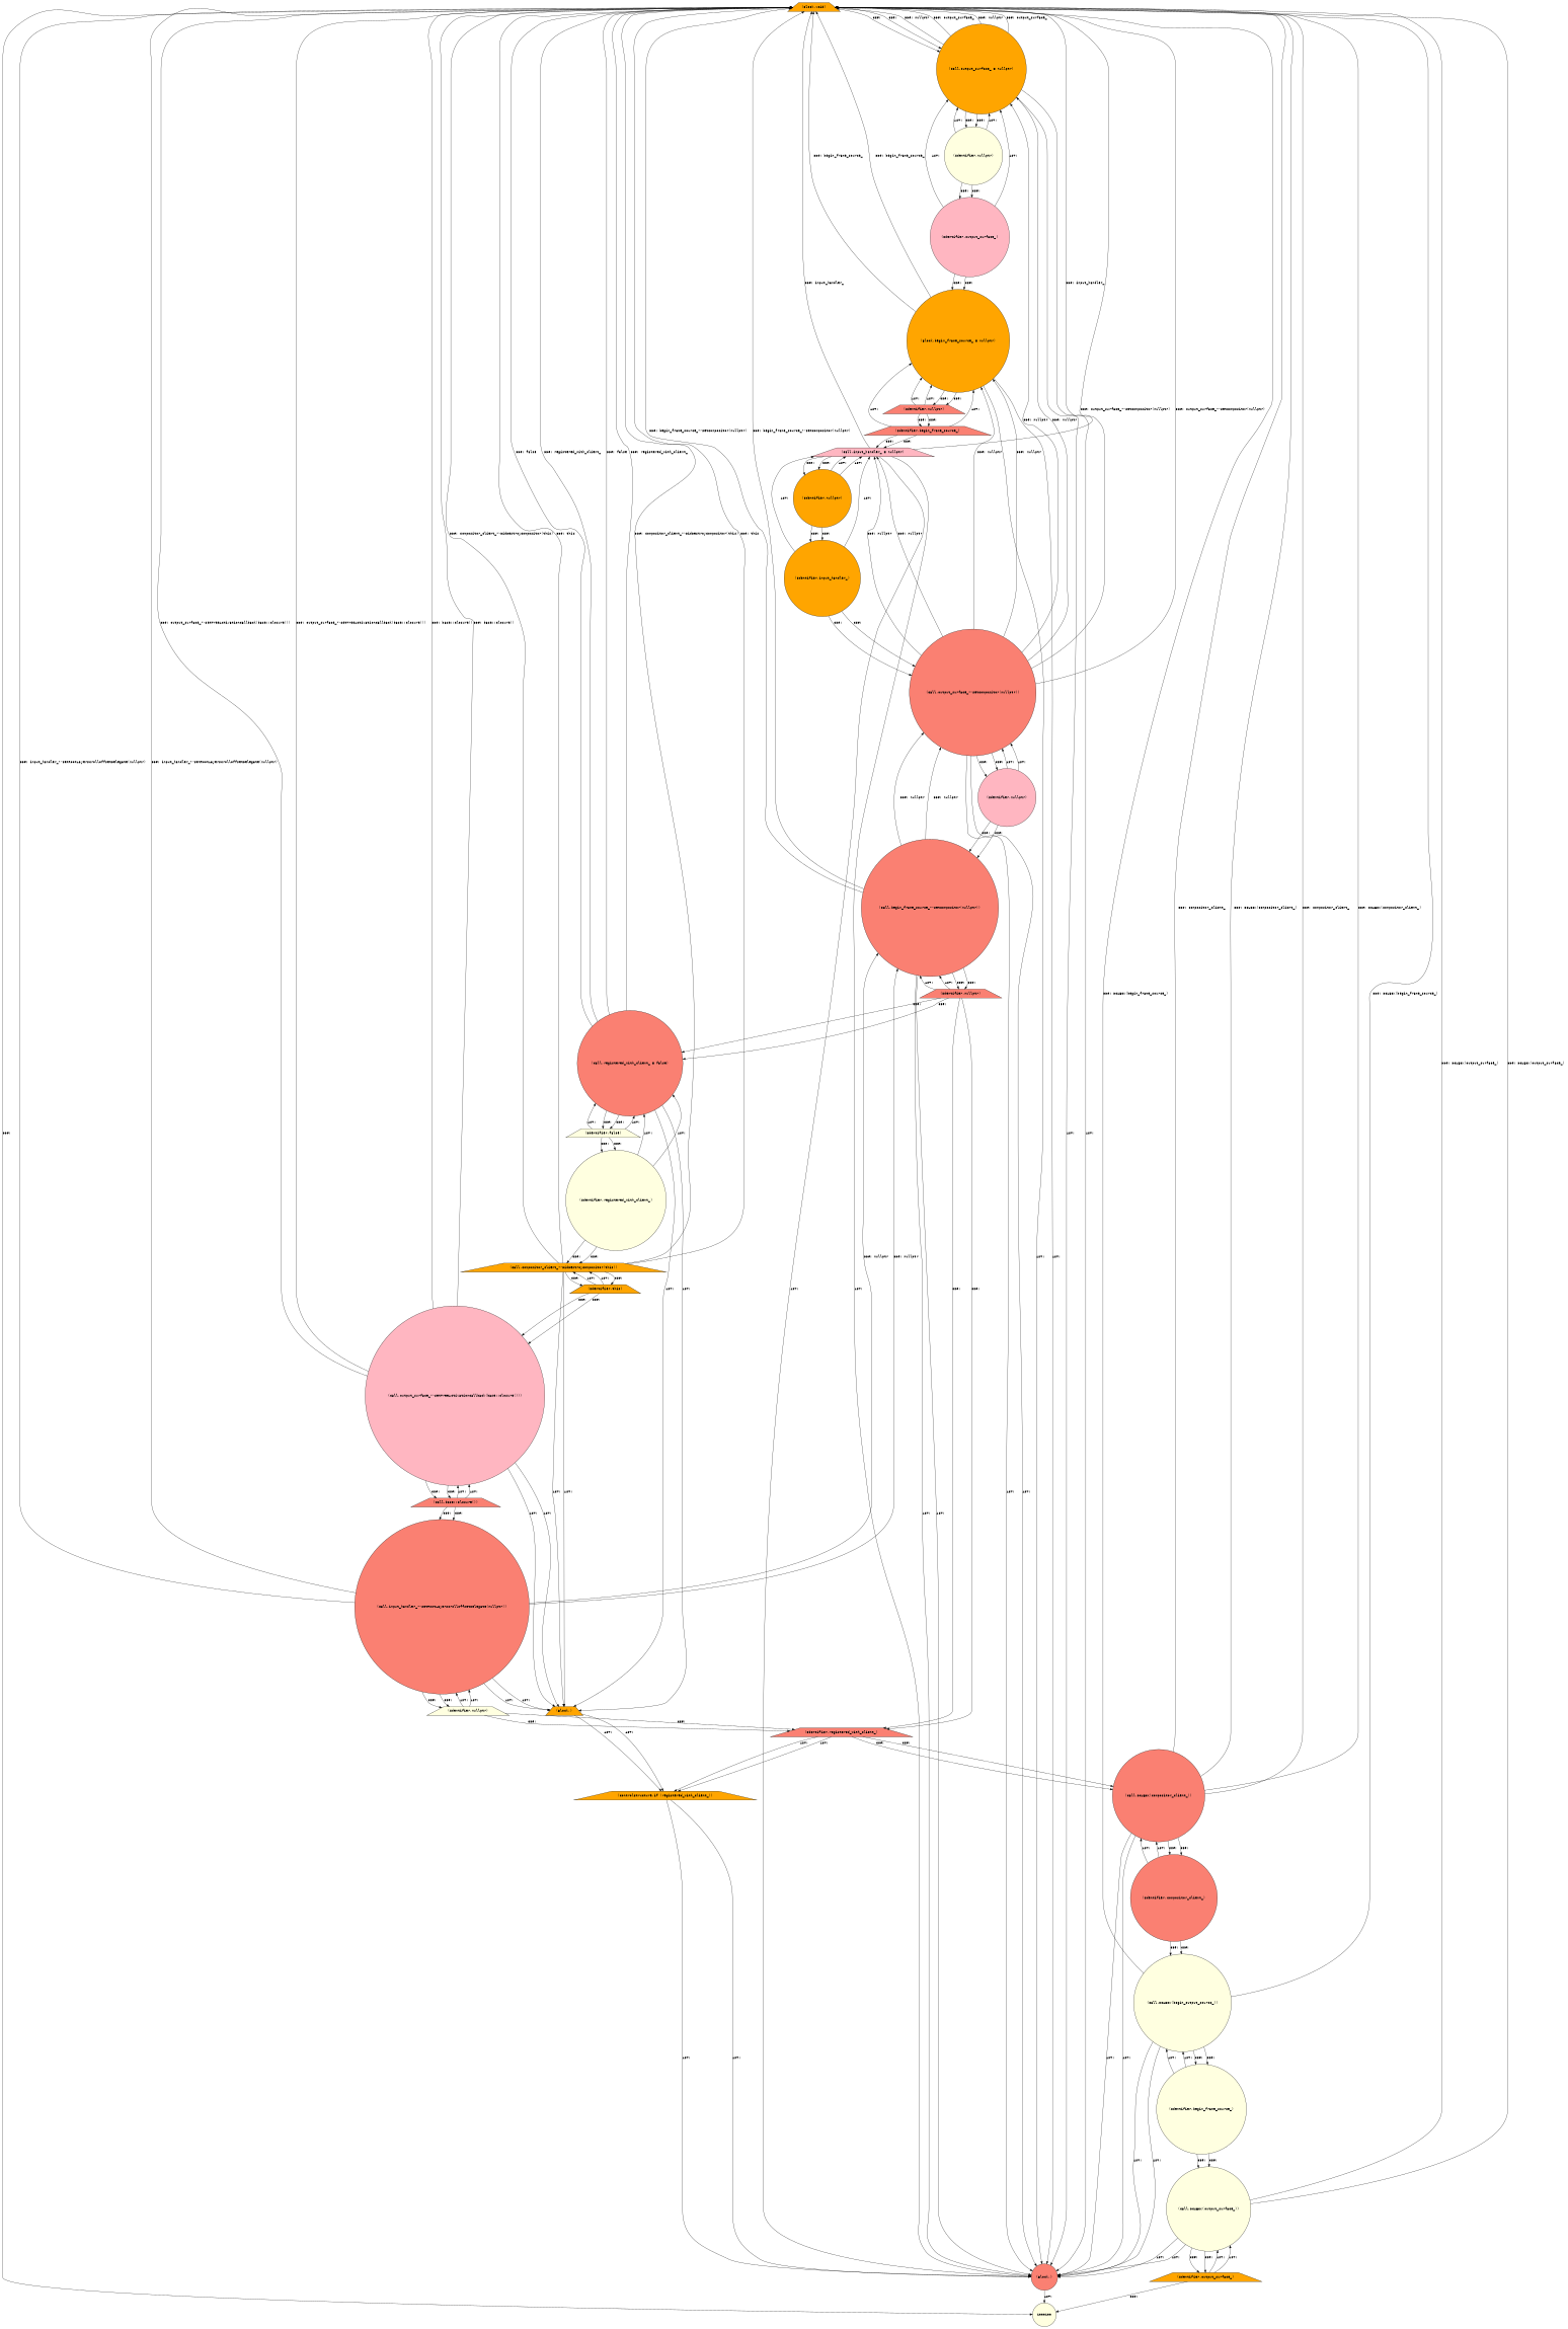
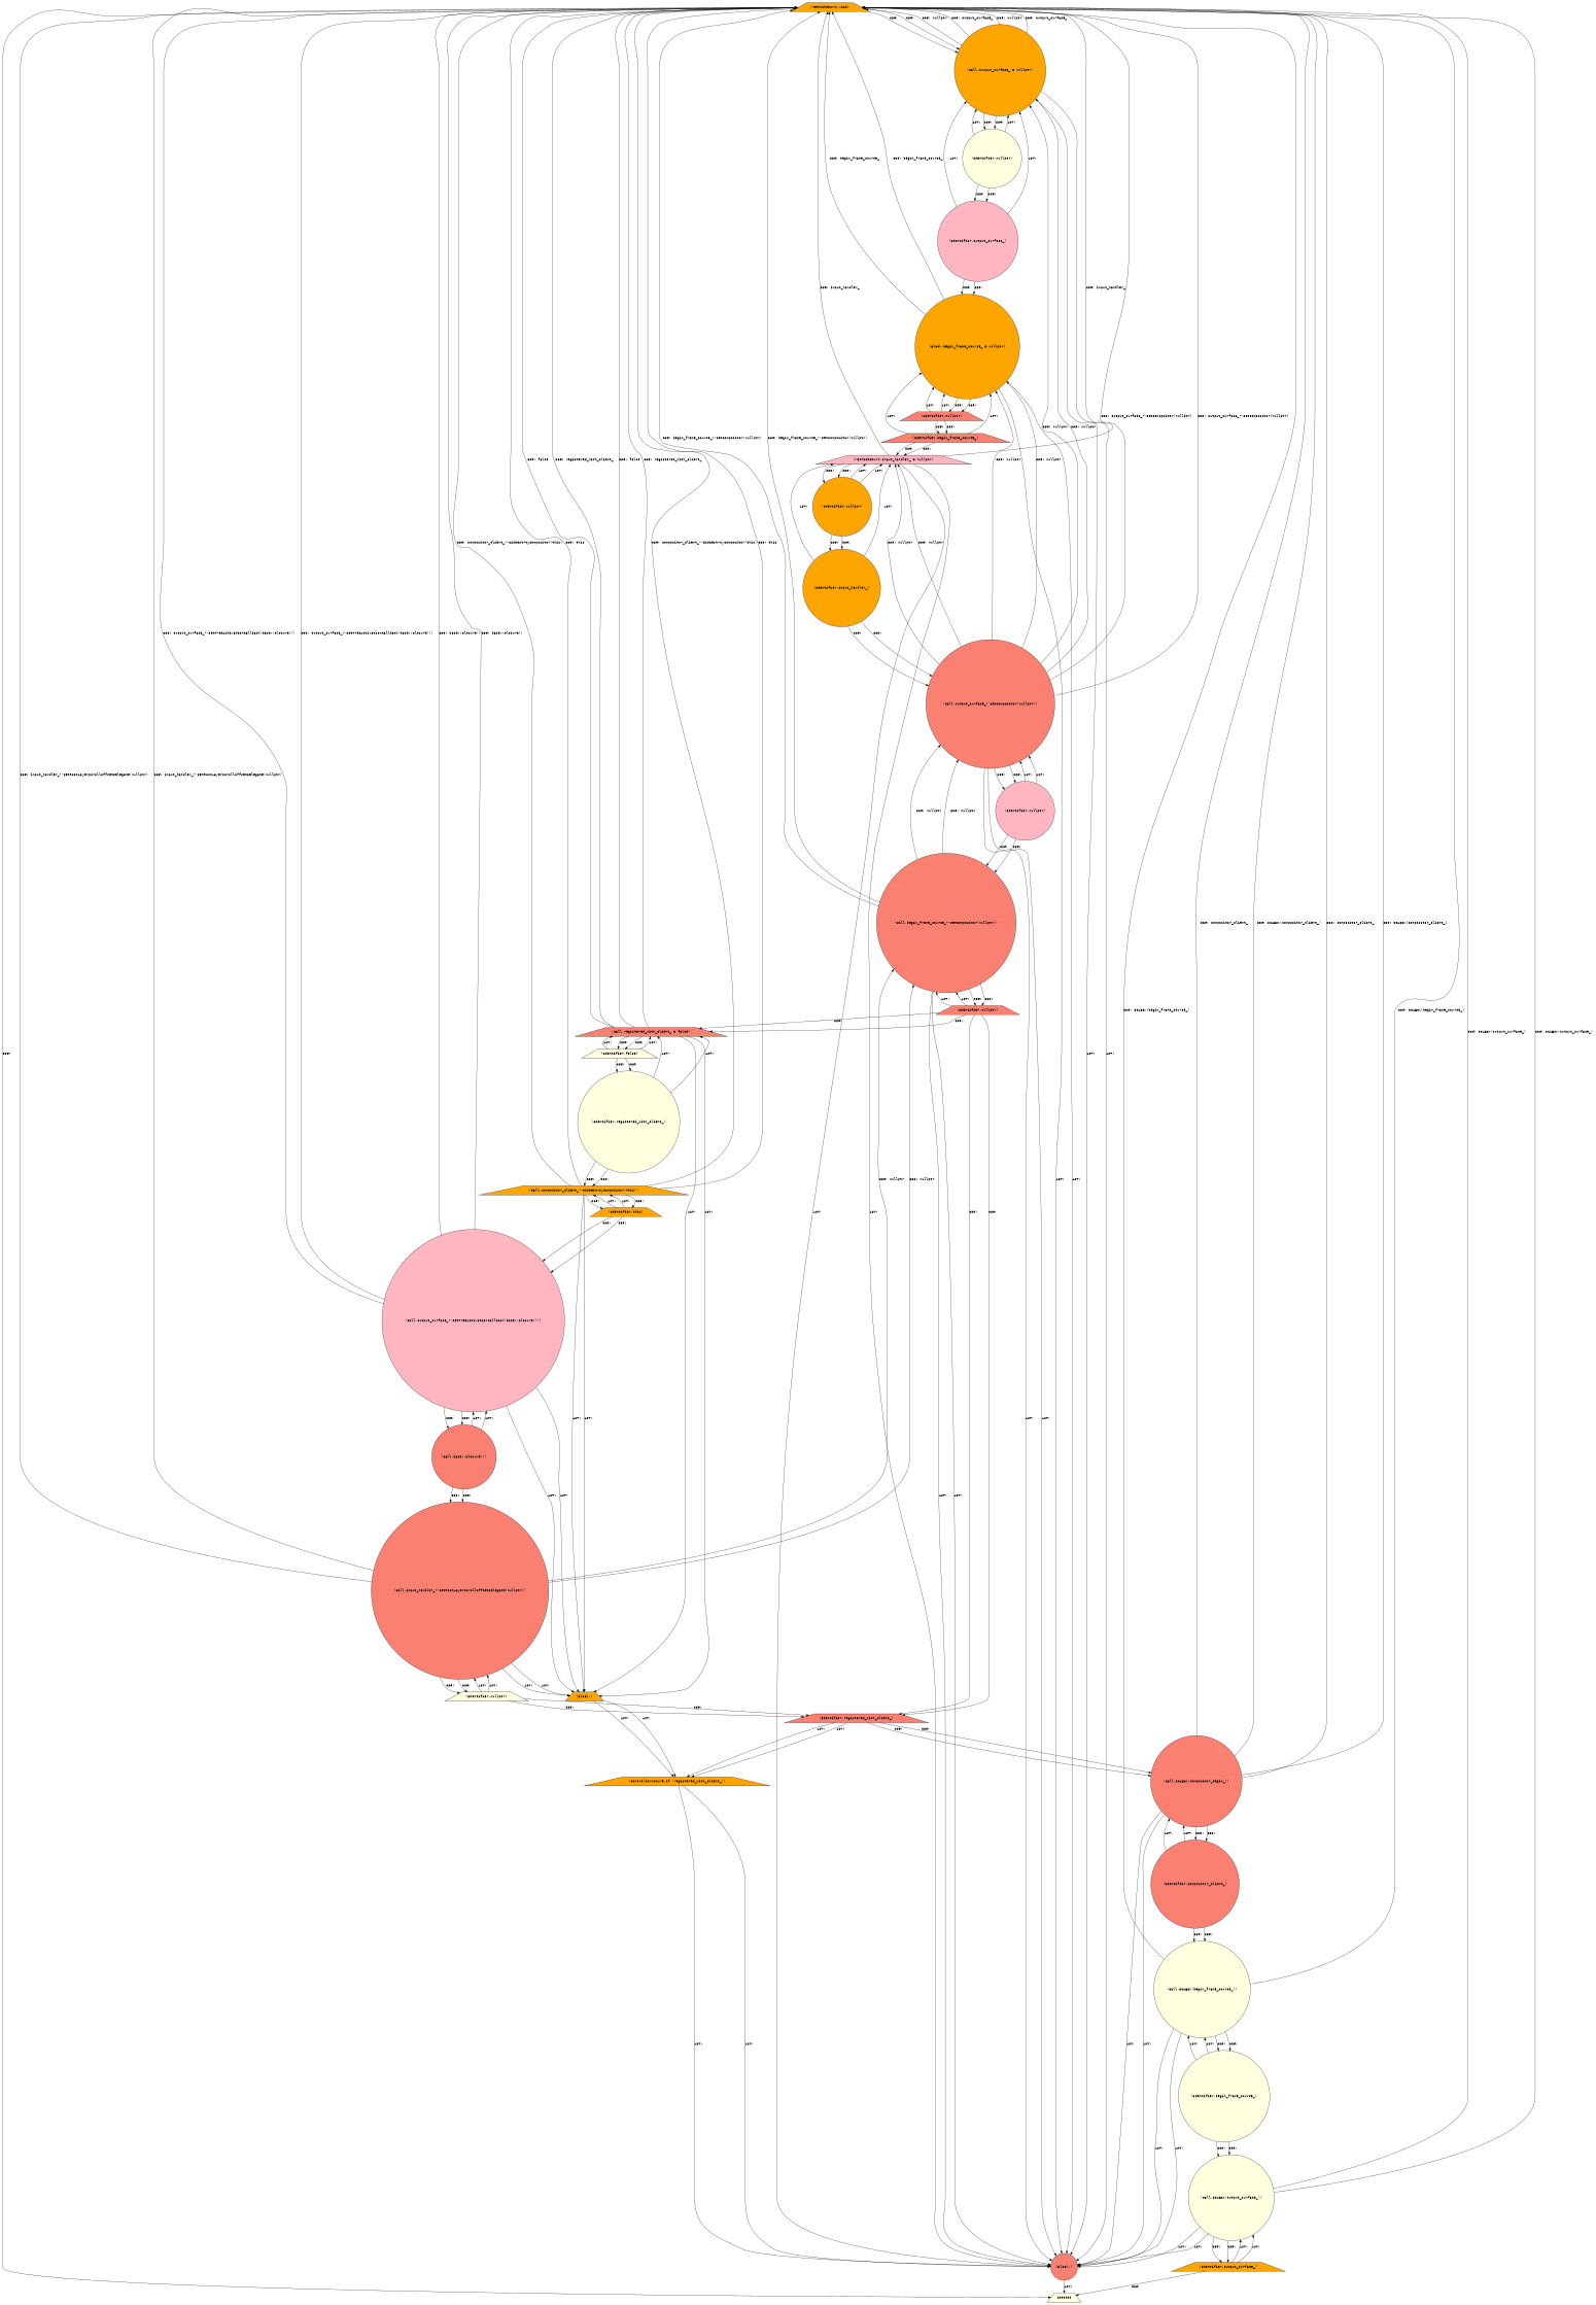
  digraph {
    fontname="DejaVu Sans Mono"
    node [fillcolor=salmon fontname="DejaVu Sans Mono" shape=circle style=filled]
    edge [fontname="DejaVu Sans Mono"]
-   n1 [fillcolor=orange label="(Block,void)" shape=trapezium]
+   n1 [fillcolor=orange label="(MethodReturn,void)" shape=trapezium]
    n2 [fillcolor=orange label="(Call,output_surface_ = nullptr)"]
-   1000100 [fillcolor=lightyellow]
+   1000100 [fillcolor=lightyellow shape=trapezium]
    n4 [label="(Block,)"]
    n5 [fillcolor=lightyellow label="(Identifier,nullptr)"]
    n6 [fillcolor=lightyellow label="(Identifier,false)" shape=trapezium]
-   n7 [label="(Call,registered_with_client_ = false)"]
+   n7 [label="(Call,registered_with_client_ = false)" shape=trapezium]
    n8 [fillcolor=lightyellow label="(Identifier,registered_with_client_)"]
    n9 [fillcolor=orange label="(Block,)" shape=trapezium]
    n10 [fillcolor=orange label="(Call,compositor_client_->DidDestroyCompositor(this))" shape=trapezium]
    n11 [fillcolor=orange label="(ControlStructure,if (registered_with_client_))" shape=trapezium]
    n12 [fillcolor=orange label="(Identifier,this)" shape=trapezium]
    n13 [label="(Call,begin_frame_source_->SetCompositor(nullptr))"]
    n14 [label="(Identifier,nullptr)" shape=trapezium]
    n15 [label="(Call,output_surface_->SetCompositor(nullptr))"]
    n16 [label="(Identifier,registered_with_client_)" shape=trapezium]
    n17 [fillcolor=lightpink label="(Identifier,nullptr)"]
-   n18 [fillcolor=lightpink label="(Call,input_handler_ = nullptr)" shape=trapezium]
+   n18 [fillcolor=lightpink label="(MethodReturn,input_handler_ = nullptr)" shape=trapezium]
    n19 [fillcolor=orange label="(Block,begin_frame_source_ = nullptr)"]
-   n20 [label="(Call,DCHECK(compositor_client_))"]
+   n20 [label="(Call,DCHECK(compositor_begin_))"]
    n21 [fillcolor=orange label="(Identifier,nullptr)"]
    n22 [label="(Identifier,nullptr)" shape=trapezium]
    n23 [fillcolor=orange label="(Identifier,input_handler_)"]
    n24 [label="(Identifier,begin_frame_source_)" shape=trapezium]
    n25 [fillcolor=lightpink label="(Identifier,output_surface_)"]
    n26 [fillcolor=orange label="(Identifier,output_surface_)" shape=trapezium]
    n27 [fillcolor=lightyellow label="(Call,DCHECK(output_surface_))"]
    n28 [fillcolor=lightyellow label="(Identifier,begin_frame_source_)"]
-   n29 [fillcolor=lightyellow label="(Call,DCHECK(begin_output_source_))"]
+   n29 [fillcolor=lightyellow label="(Call,DCHECK(begin_frame_source_))"]
    n30 [label="(Identifier,compositor_client_)"]
    n31 [label="(Call,input_handler_->SetRootLayerScrollOffsetDelegate(nullptr))"]
    n32 [fillcolor=lightyellow label="(Identifier,nullptr)" shape=trapezium]
    n33 [fillcolor=lightpink label="(Call,output_surface_->SetTreeActivationCallback(base::Closure()))"]
-   n34 [label="(Call,base::Closure())" shape=trapezium]
+   n34 [label="(Call,base::Closure())"]
    n1 -> n2 [label="CFG: "]
    n1 -> n2 [label="CFG: "]
    n1 -> 1000100 [label="DDG: "]
    n2 -> n1 [label="DDG: nullptr"]
    n2 -> n1 [label="DDG: output_surface_"]
    n2 -> n1 [label="DDG: nullptr"]
    n2 -> n1 [label="DDG: output_surface_"]
    n2 -> n4 [label="AST: "]
    n2 -> n4 [label="AST: "]
    n2 -> n5 [label="CFG: "]
    n2 -> n5 [label="CFG: "]
    n4 -> 1000100 [label="AST: "]
    n5 -> n2 [label="AST: "]
    n5 -> n2 [label="AST: "]
    n5 -> n25 [label="CFG: "]
    n5 -> n25 [label="CFG: "]
    n6 -> n7 [label="AST: "]
    n6 -> n7 [label="AST: "]
    n6 -> n8 [label="CFG: "]
    n6 -> n8 [label="CFG: "]
    n7 -> n1 [label="DDG: registered_with_client_"]
    n7 -> n1 [label="DDG: false"]
    n7 -> n1 [label="DDG: registered_with_client_"]
    n7 -> n1 [label="DDG: false"]
    n7 -> n6 [label="CFG: "]
    n7 -> n6 [label="CFG: "]
    n7 -> n9 [label="AST: "]
    n7 -> n9 [label="AST: "]
    n8 -> n7 [label="AST: "]
    n8 -> n7 [label="AST: "]
    n8 -> n10 [label="CFG: "]
    n8 -> n10 [label="CFG: "]
    n9 -> n11 [label="AST: "]
    n9 -> n11 [label="AST: "]
    n10 -> n1 [label="DDG: compositor_client_->DidDestroyCompositor(this)"]
    n10 -> n1 [label="DDG: this"]
    n10 -> n1 [label="DDG: compositor_client_->DidDestroyCompositor(this)"]
    n10 -> n1 [label="DDG: this"]
    n10 -> n9 [label="AST: "]
    n10 -> n9 [label="AST: "]
    n10 -> n12 [label="CFG: "]
    n10 -> n12 [label="CFG: "]
    n11 -> n4 [label="AST: "]
    n11 -> n4 [label="AST: "]
    n12 -> n10 [label="AST: "]
    n12 -> n10 [label="AST: "]
    n12 -> n33 [label="CFG: "]
    n12 -> n33 [label="CFG: "]
    n13 -> n1 [label="DDG: begin_frame_source_->SetCompositor(nullptr)"]
    n13 -> n1 [label="DDG: begin_frame_source_->SetCompositor(nullptr)"]
    n13 -> n4 [label="AST: "]
    n13 -> n4 [label="AST: "]
    n13 -> n14 [label="CFG: "]
    n13 -> n14 [label="CFG: "]
    n13 -> n15 [label="DDG: nullptr"]
    n13 -> n15 [label="DDG: nullptr"]
    n14 -> n7 [label="CFG: "]
    n14 -> n7 [label="CFG: "]
    n14 -> n13 [label="AST: "]
    n14 -> n13 [label="AST: "]
    n14 -> n16 [label="CFG: "]
    n14 -> n16 [label="CFG: "]
    n15 -> n1 [label="DDG: output_surface_->SetCompositor(nullptr)"]
    n15 -> n1 [label="DDG: output_surface_->SetCompositor(nullptr)"]
    n15 -> n2 [label="DDG: nullptr"]
    n15 -> n2 [label="DDG: nullptr"]
    n15 -> n4 [label="AST: "]
    n15 -> n4 [label="AST: "]
    n15 -> n17 [label="CFG: "]
    n15 -> n17 [label="CFG: "]
    n15 -> n18 [label="DDG: nullptr"]
    n15 -> n18 [label="DDG: nullptr"]
    n15 -> n19 [label="DDG: nullptr"]
    n15 -> n19 [label="DDG: nullptr"]
    n16 -> n11 [label="AST: "]
    n16 -> n11 [label="AST: "]
    n16 -> n20 [label="CFG: "]
    n16 -> n20 [label="CFG: "]
    n17 -> n13 [label="CFG: "]
    n17 -> n13 [label="CFG: "]
    n17 -> n15 [label="AST: "]
    n17 -> n15 [label="AST: "]
    n18 -> n1 [label="DDG: input_handler_"]
    n18 -> n1 [label="DDG: input_handler_"]
    n18 -> n4 [label="AST: "]
    n18 -> n4 [label="AST: "]
    n18 -> n21 [label="CFG: "]
    n18 -> n21 [label="CFG: "]
    n19 -> n1 [label="DDG: begin_frame_source_"]
    n19 -> n1 [label="DDG: begin_frame_source_"]
    n19 -> n4 [label="AST: "]
    n19 -> n4 [label="AST: "]
    n19 -> n22 [label="CFG: "]
    n19 -> n22 [label="CFG: "]
    n20 -> n1 [label="DDG: compositor_client_"]
    n20 -> n1 [label="DDG: DCHECK(compositor_client_)"]
    n20 -> n1 [label="DDG: compositor_client_"]
    n20 -> n1 [label="DDG: DCHECK(compositor_client_)"]
    n20 -> n4 [label="AST: "]
    n20 -> n4 [label="AST: "]
    n20 -> n30 [label="CFG: "]
    n20 -> n30 [label="CFG: "]
    n21 -> n18 [label="AST: "]
    n21 -> n18 [label="AST: "]
    n21 -> n23 [label="CFG: "]
    n21 -> n23 [label="CFG: "]
    n22 -> n19 [label="AST: "]
    n22 -> n19 [label="AST: "]
    n22 -> n24 [label="CFG: "]
    n22 -> n24 [label="CFG: "]
    n23 -> n15 [label="CFG: "]
    n23 -> n15 [label="CFG: "]
    n23 -> n18 [label="AST: "]
    n23 -> n18 [label="AST: "]
    n24 -> n18 [label="CFG: "]
    n24 -> n18 [label="CFG: "]
    n24 -> n19 [label="AST: "]
    n24 -> n19 [label="AST: "]
    n25 -> n2 [label="AST: "]
    n25 -> n2 [label="AST: "]
    n25 -> n19 [label="CFG: "]
    n25 -> n19 [label="CFG: "]
    n26 -> 1000100 [label="CFG: "]
    n26 -> n27 [label="AST: "]
    n26 -> n27 [label="AST: "]
    n27 -> n1 [label="DDG: DCHECK(output_surface_)"]
    n27 -> n1 [label="DDG: DCHECK(output_surface_)"]
    n27 -> n4 [label="AST: "]
    n27 -> n4 [label="AST: "]
    n27 -> n26 [label="CFG: "]
    n27 -> n26 [label="CFG: "]
    n28 -> n27 [label="CFG: "]
    n28 -> n27 [label="CFG: "]
    n28 -> n29 [label="AST: "]
    n28 -> n29 [label="AST: "]
    n29 -> n1 [label="DDG: DCHECK(begin_frame_source_)"]
    n29 -> n1 [label="DDG: DCHECK(begin_frame_source_)"]
    n29 -> n4 [label="AST: "]
    n29 -> n4 [label="AST: "]
    n29 -> n28 [label="CFG: "]
    n29 -> n28 [label="CFG: "]
    n30 -> n20 [label="AST: "]
    n30 -> n20 [label="AST: "]
    n30 -> n29 [label="CFG: "]
    n30 -> n29 [label="CFG: "]
    n31 -> n1 [label="DDG: input_handler_->SetRootLayerScrollOffsetDelegate(nullptr)"]
    n31 -> n1 [label="DDG: input_handler_->SetRootLayerScrollOffsetDelegate(nullptr)"]
    n31 -> n9 [label="AST: "]
    n31 -> n9 [label="AST: "]
    n31 -> n13 [label="DDG: nullptr"]
    n31 -> n13 [label="DDG: nullptr"]
    n31 -> n32 [label="CFG: "]
    n31 -> n32 [label="CFG: "]
    n32 -> n16 [label="CFG: "]
    n32 -> n16 [label="CFG: "]
    n32 -> n31 [label="AST: "]
    n32 -> n31 [label="AST: "]
    n33 -> n1 [label="DDG: base::Closure()"]
    n33 -> n1 [label="DDG: output_surface_->SetTreeActivationCallback(base::Closure())"]
    n33 -> n1 [label="DDG: base::Closure()"]
    n33 -> n1 [label="DDG: output_surface_->SetTreeActivationCallback(base::Closure())"]
    n33 -> n9 [label="AST: "]
    n33 -> n9 [label="AST: "]
    n33 -> n34 [label="CFG: "]
    n33 -> n34 [label="CFG: "]
    n34 -> n31 [label="CFG: "]
    n34 -> n31 [label="CFG: "]
    n34 -> n33 [label="AST: "]
    n34 -> n33 [label="AST: "]
  }
